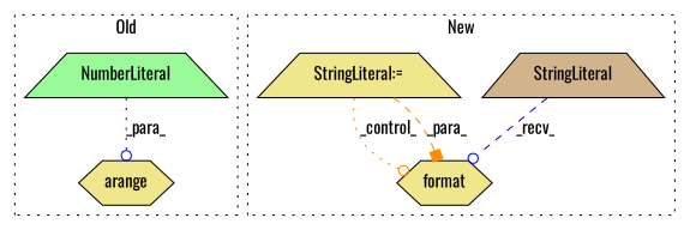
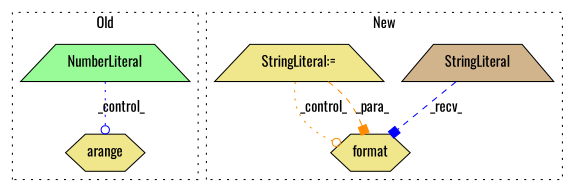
  digraph {
    fontname=Oswald
    node [a=32 fillcolor=khaki fontname=Oswald l="7,1" shape=trapezium style=filled]
    edge [arrowhead=odot color=blue fontname=Oswald style=dotted]
    n1 [label=arange s="163,171" shape=hexagon]
    n2 [a=34 fillcolor=palegreen l=1 label=NumberLiteral s=170]
    n3 [label=format s="452,460" shape=hexagon]
    n4 [a=45 fillcolor=tan l=10 label=StringLiteral s=441]
    n5 [a=7 l=1 label="StringLiteral:=" s=174]
    subgraph cluster_1 {
      label=Old
      style=dotted
      n1
      n2
    }
    subgraph cluster_2 {
      label=New
      style=dotted
      n3
      n4
      n5
    }
-   n2 -> n1 [label=_para_]
-   n4 -> n3 [label=_recv_ style=dashed]
+   n2 -> n1 [label=_control_]
+   n4 -> n3 [arrowhead=box label=_recv_ style=dashed]
    n5 -> n3 [color=darkorange label=_control_]
    n5 -> n3 [arrowhead=box color=darkorange label=_para_ style=dashed]
  }
